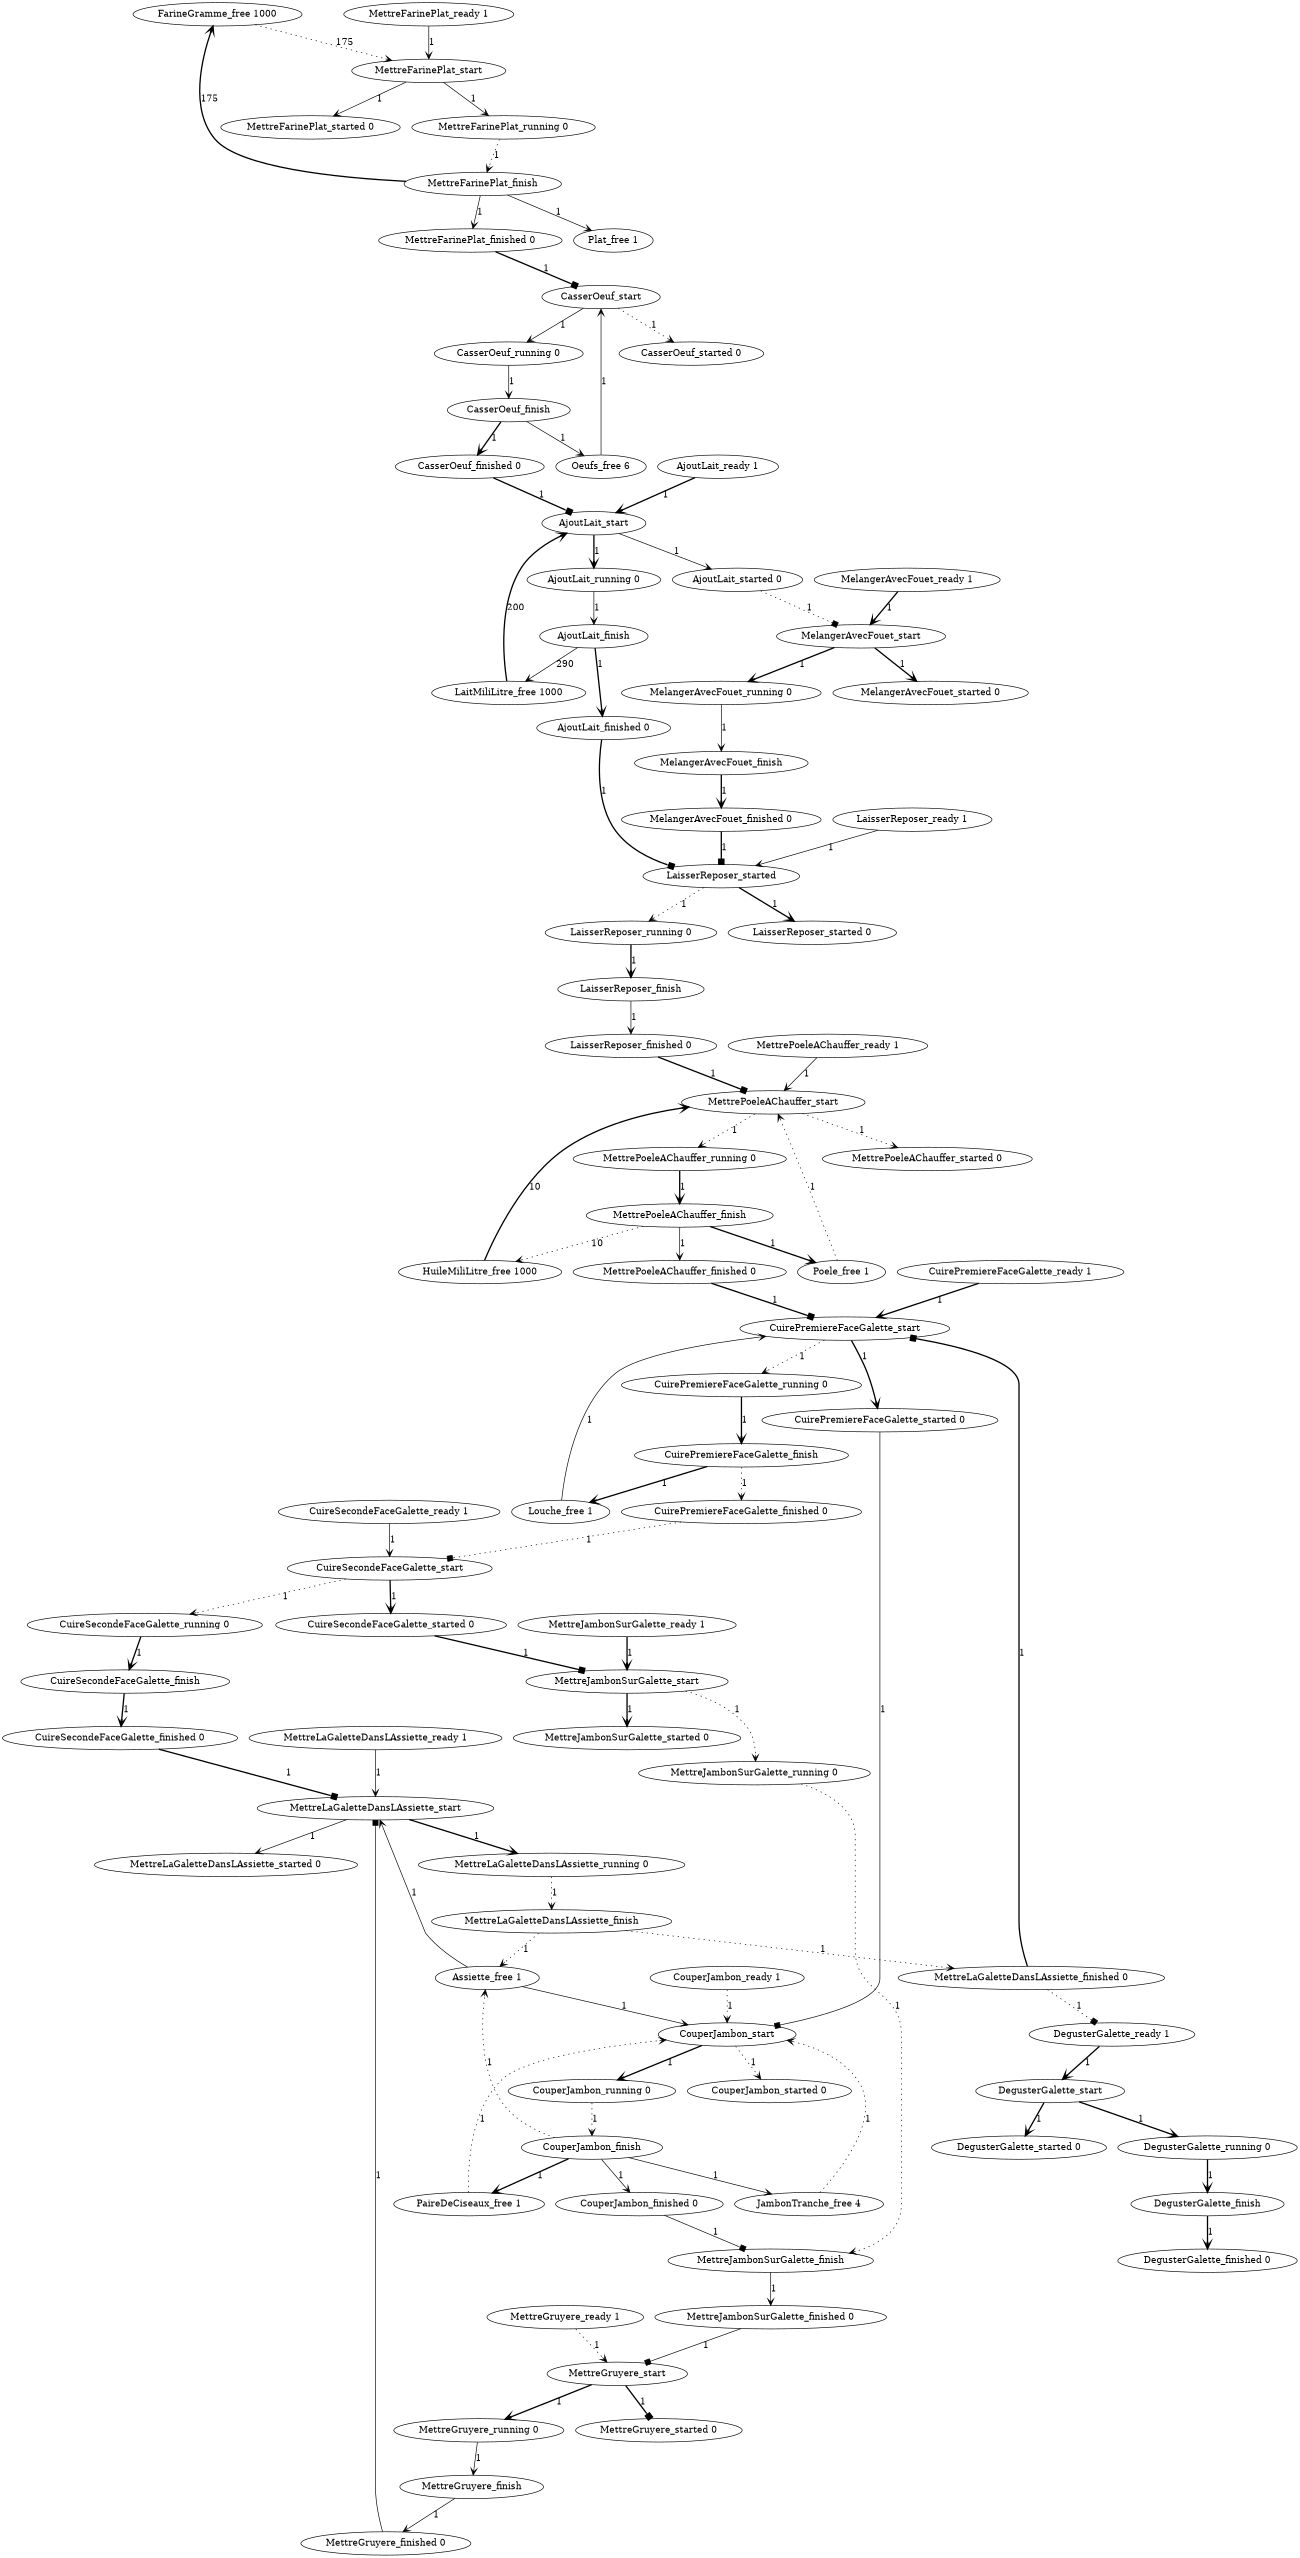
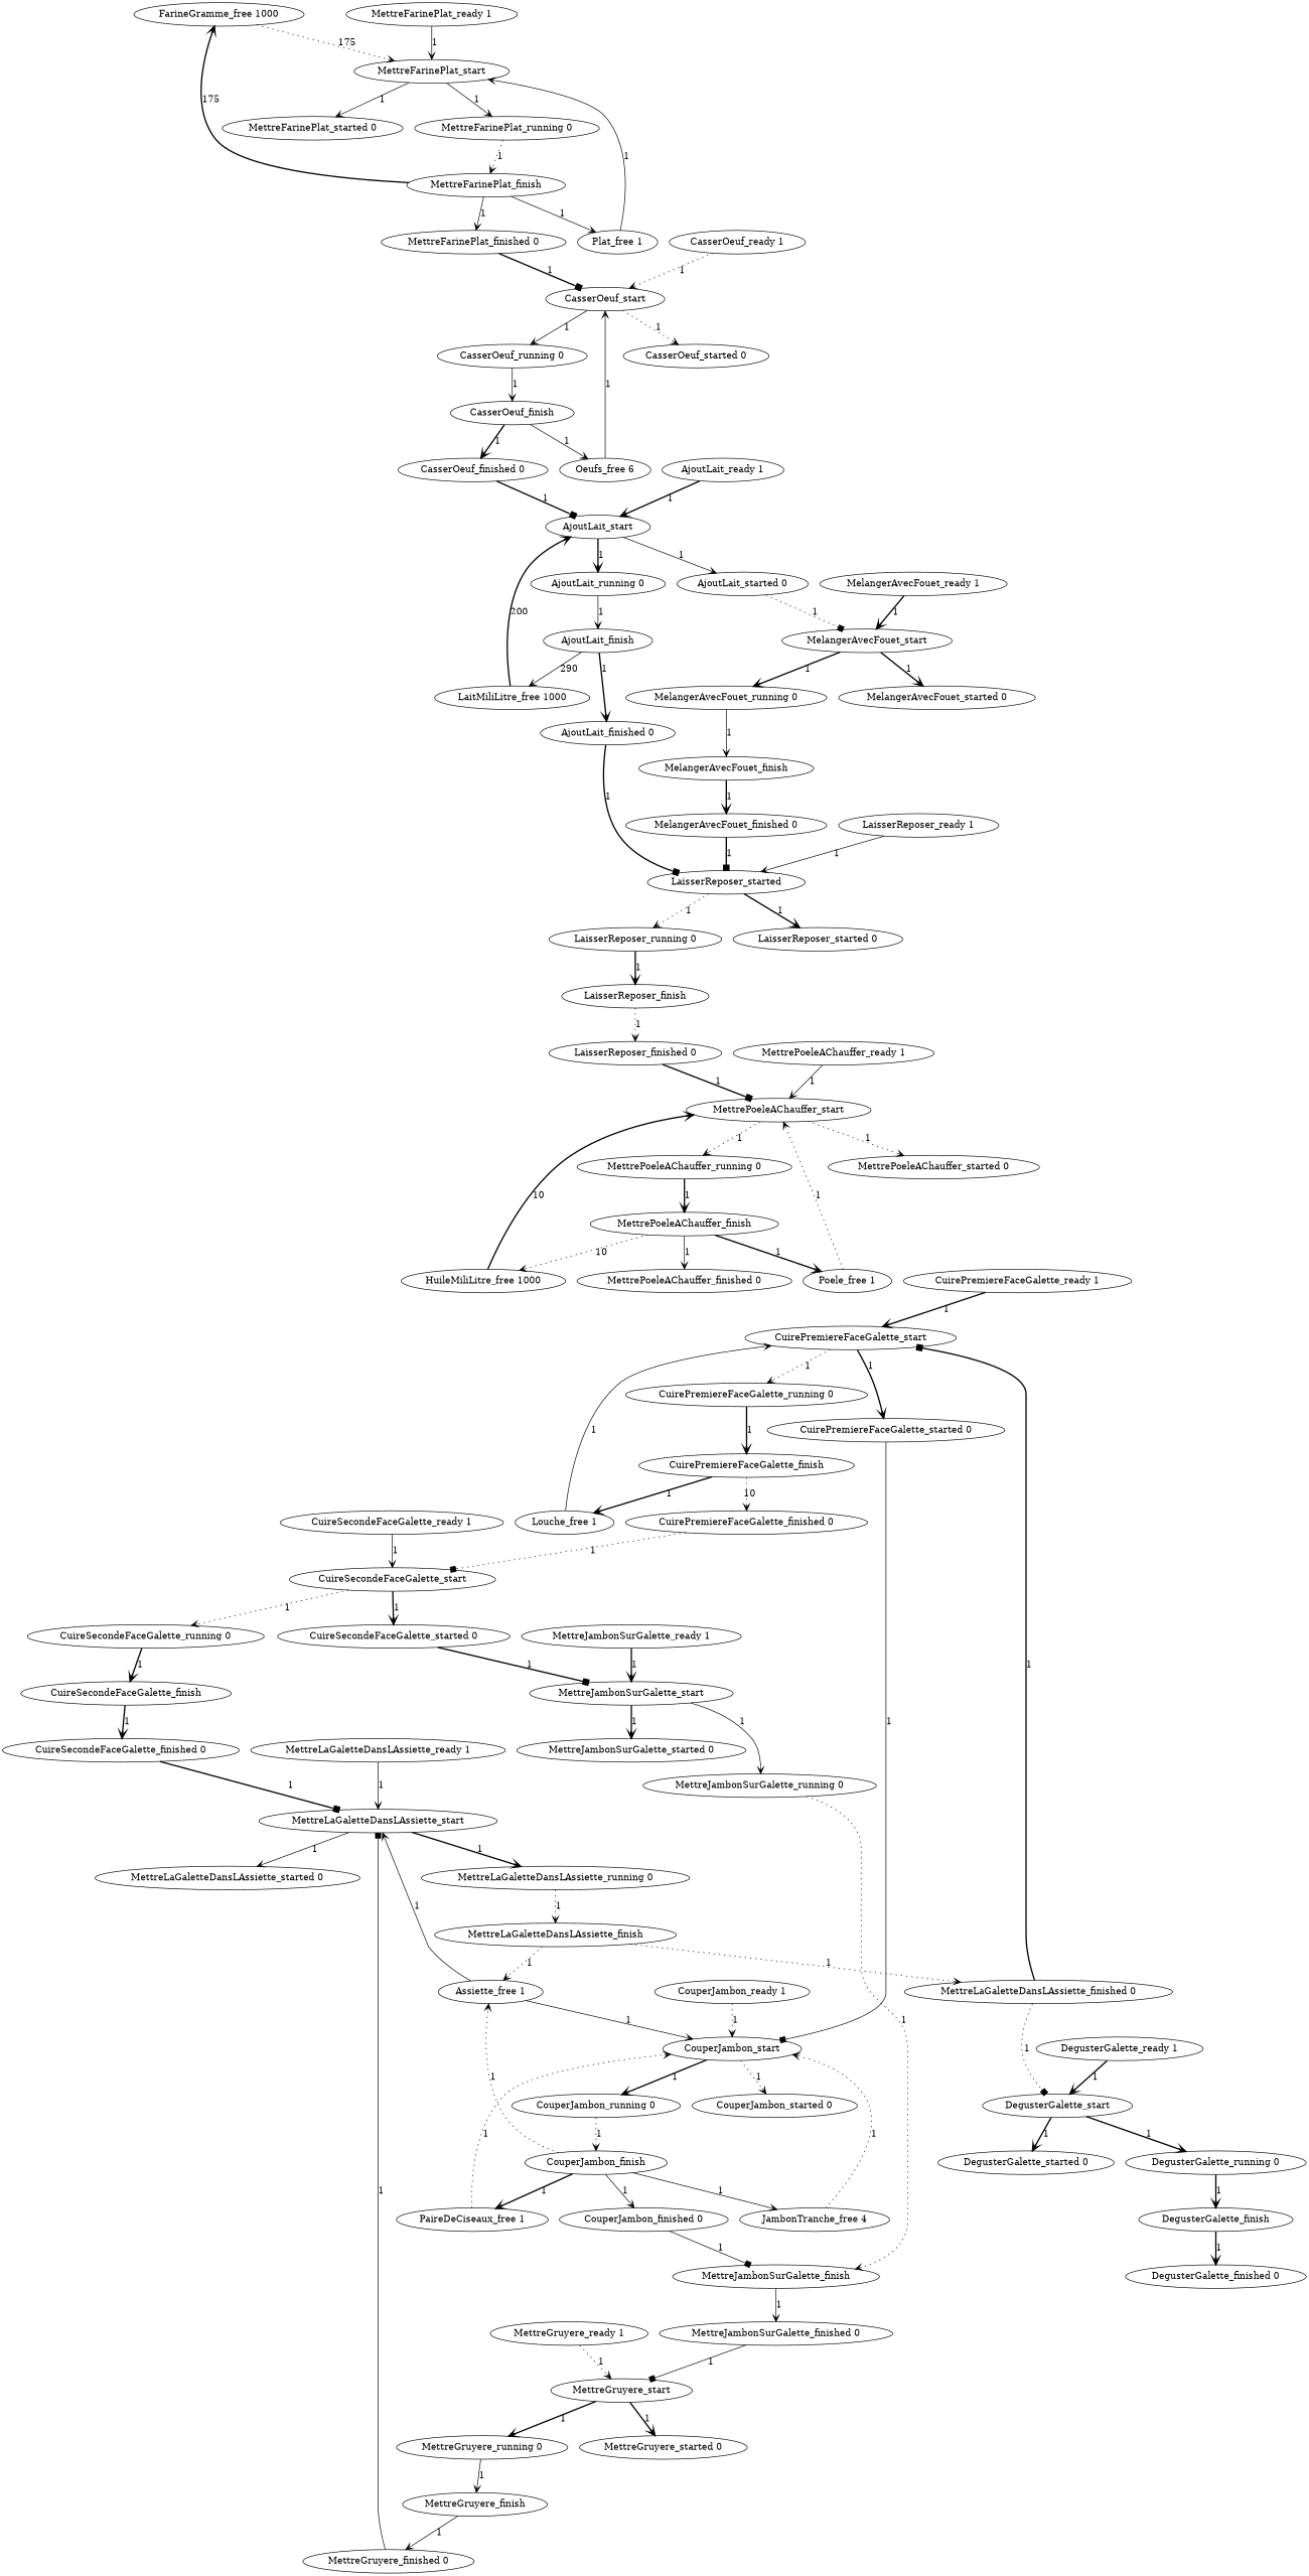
  digraph {
    edge [arrowhead=vee style=bold]
    "FarineGramme_free 1000"
    MettreFarinePlat_start
    "MettreFarinePlat_running 0"
    "MettreFarinePlat_started 0"
    MettreFarinePlat_finish
    "Oeufs_free 6"
    CasserOeuf_start
    "CasserOeuf_running 0"
    "CasserOeuf_started 0"
    CasserOeuf_finish
    "LaitMiliLitre_free 1000"
    AjoutLait_start
    "AjoutLait_running 0"
    "AjoutLait_started 0"
    AjoutLait_finish
    MelangerAvecFouet_start
    "JambonTranche_free 4"
    CouperJambon_start
    "CouperJambon_running 0"
    "CouperJambon_started 0"
    CouperJambon_finish
    "HuileMiliLitre_free 1000"
    MettrePoeleAChauffer_start
    "MettrePoeleAChauffer_running 0"
    "MettrePoeleAChauffer_started 0"
    MettrePoeleAChauffer_finish
    "Louche_free 1"
    CuirePremiereFaceGalette_start
    "CuirePremiereFaceGalette_running 0"
    "CuirePremiereFaceGalette_started 0"
    CuirePremiereFaceGalette_finish
    "PaireDeCiseaux_free 1"
    "Plat_free 1"
    "Poele_free 1"
    "Assiette_free 1"
    MettreLaGaletteDansLAssiette_start
    "MettreLaGaletteDansLAssiette_running 0"
    "MettreLaGaletteDansLAssiette_started 0"
    MettreLaGaletteDansLAssiette_finish
    "MettreFarinePlat_ready 1"
    "MettreFarinePlat_finished 0"
+   "CasserOeuf_ready 1"
    "CasserOeuf_finished 0"
    "AjoutLait_ready 1"
    "AjoutLait_finished 0"
    n46 [label=LaisserReposer_started]
    "MelangerAvecFouet_running 0"
    "MelangerAvecFouet_started 0"
    MelangerAvecFouet_finish
    "LaisserReposer_running 0"
    "LaisserReposer_started 0"
    LaisserReposer_finish
    "MelangerAvecFouet_ready 1"
    "MelangerAvecFouet_finished 0"
    "LaisserReposer_ready 1"
    "LaisserReposer_finished 0"
    "MettrePoeleAChauffer_ready 1"
    "MettrePoeleAChauffer_finished 0"
    "CuirePremiereFaceGalette_ready 1"
    "CuirePremiereFaceGalette_finished 0"
    CuireSecondeFaceGalette_start
    "CuireSecondeFaceGalette_running 0"
    "CuireSecondeFaceGalette_started 0"
    CuireSecondeFaceGalette_finish
    MettreJambonSurGalette_start
    "CouperJambon_ready 1"
    "CouperJambon_finished 0"
    MettreJambonSurGalette_finish
    "MettreJambonSurGalette_finished 0"
    MettreGruyere_start
    "CuireSecondeFaceGalette_ready 1"
    "CuireSecondeFaceGalette_finished 0"
    "MettreJambonSurGalette_running 0"
    "MettreJambonSurGalette_started 0"
    "MettreJambonSurGalette_ready 1"
    "MettreGruyere_running 0"
    "MettreGruyere_started 0"
    MettreGruyere_finish
    "MettreGruyere_ready 1"
    "MettreGruyere_finished 0"
    "MettreLaGaletteDansLAssiette_ready 1"
    "MettreLaGaletteDansLAssiette_finished 0"
    DegusterGalette_start
    "DegusterGalette_running 0"
    "DegusterGalette_started 0"
    DegusterGalette_finish
    "DegusterGalette_ready 1"
    "DegusterGalette_finished 0"
    "FarineGramme_free 1000" -> MettreFarinePlat_start [label=175 style=dotted]
    MettreFarinePlat_start -> "MettreFarinePlat_running 0" [label=1 style=solid]
    MettreFarinePlat_start -> "MettreFarinePlat_started 0" [label=1 style=solid]
    "MettreFarinePlat_running 0" -> MettreFarinePlat_finish [label=1 style=dotted]
    MettreFarinePlat_finish -> "FarineGramme_free 1000" [label=175]
    MettreFarinePlat_finish -> "Plat_free 1" [label=1 style=solid]
    MettreFarinePlat_finish -> "MettreFarinePlat_finished 0" [label=1 style=solid]
    "Oeufs_free 6" -> CasserOeuf_start [label=1 style=solid]
    CasserOeuf_start -> "CasserOeuf_running 0" [label=1 style=solid]
    CasserOeuf_start -> "CasserOeuf_started 0" [label=1 style=dotted]
    "CasserOeuf_running 0" -> CasserOeuf_finish [label=1 style=solid]
    CasserOeuf_finish -> "Oeufs_free 6" [label=1 style=solid]
    CasserOeuf_finish -> "CasserOeuf_finished 0" [label=1]
    "LaitMiliLitre_free 1000" -> AjoutLait_start [label=200]
    AjoutLait_start -> "AjoutLait_running 0" [label=1]
    AjoutLait_start -> "AjoutLait_started 0" [label=1 style=solid]
    "AjoutLait_running 0" -> AjoutLait_finish [label=1 style=solid]
    "AjoutLait_started 0" -> MelangerAvecFouet_start [arrowhead=box label=1 style=dotted]
    AjoutLait_finish -> "LaitMiliLitre_free 1000" [label=290 style=solid]
    AjoutLait_finish -> "AjoutLait_finished 0" [label=1]
    MelangerAvecFouet_start -> "MelangerAvecFouet_running 0" [label=1]
    MelangerAvecFouet_start -> "MelangerAvecFouet_started 0" [label=1]
    "JambonTranche_free 4" -> CouperJambon_start [label=1 style=dotted]
    CouperJambon_start -> "CouperJambon_running 0" [label=1]
    CouperJambon_start -> "CouperJambon_started 0" [label=1 style=dotted]
    "CouperJambon_running 0" -> CouperJambon_finish [label=1 style=dotted]
    CouperJambon_finish -> "JambonTranche_free 4" [label=1 style=solid]
    CouperJambon_finish -> "PaireDeCiseaux_free 1" [label=1]
    CouperJambon_finish -> "Assiette_free 1" [label=1 style=dotted]
    CouperJambon_finish -> "CouperJambon_finished 0" [label=1 style=solid]
    "HuileMiliLitre_free 1000" -> MettrePoeleAChauffer_start [label=10]
    MettrePoeleAChauffer_start -> "MettrePoeleAChauffer_running 0" [label=1 style=dotted]
    MettrePoeleAChauffer_start -> "MettrePoeleAChauffer_started 0" [label=1 style=dotted]
    "MettrePoeleAChauffer_running 0" -> MettrePoeleAChauffer_finish [label=1]
    MettrePoeleAChauffer_finish -> "HuileMiliLitre_free 1000" [label=10 style=dotted]
    MettrePoeleAChauffer_finish -> "Poele_free 1" [label=1]
    MettrePoeleAChauffer_finish -> "MettrePoeleAChauffer_finished 0" [label=1 style=solid]
    "Louche_free 1" -> CuirePremiereFaceGalette_start [label=1 style=solid]
    CuirePremiereFaceGalette_start -> "CuirePremiereFaceGalette_running 0" [label=1 style=dotted]
    CuirePremiereFaceGalette_start -> "CuirePremiereFaceGalette_started 0" [label=1]
    "CuirePremiereFaceGalette_running 0" -> CuirePremiereFaceGalette_finish [label=1]
    "CuirePremiereFaceGalette_started 0" -> CouperJambon_start [arrowhead=box label=1 style=solid]
    CuirePremiereFaceGalette_finish -> "Louche_free 1" [label=1]
-   CuirePremiereFaceGalette_finish -> "CuirePremiereFaceGalette_finished 0" [label=1 style=dotted]
+   CuirePremiereFaceGalette_finish -> "CuirePremiereFaceGalette_finished 0" [label=10 style=dotted]
    "PaireDeCiseaux_free 1" -> CouperJambon_start [label=1 style=dotted]
+   "Plat_free 1" -> MettreFarinePlat_start [label=1 style=solid]
    "Poele_free 1" -> MettrePoeleAChauffer_start [label=1 style=dotted]
    "Assiette_free 1" -> CouperJambon_start [label=1 style=solid]
    "Assiette_free 1" -> MettreLaGaletteDansLAssiette_start [label=1 style=solid]
    MettreLaGaletteDansLAssiette_start -> "MettreLaGaletteDansLAssiette_running 0" [label=1]
    MettreLaGaletteDansLAssiette_start -> "MettreLaGaletteDansLAssiette_started 0" [label=1 style=solid]
    "MettreLaGaletteDansLAssiette_running 0" -> MettreLaGaletteDansLAssiette_finish [label=1 style=dotted]
    MettreLaGaletteDansLAssiette_finish -> "Assiette_free 1" [label=1 style=dotted]
    MettreLaGaletteDansLAssiette_finish -> "MettreLaGaletteDansLAssiette_finished 0" [label=1 style=dotted]
    "MettreFarinePlat_ready 1" -> MettreFarinePlat_start [label=1 style=solid]
    "MettreFarinePlat_finished 0" -> CasserOeuf_start [arrowhead=box label=1]
+   "CasserOeuf_ready 1" -> CasserOeuf_start [label=1 style=dotted]
    "CasserOeuf_finished 0" -> AjoutLait_start [arrowhead=box label=1]
    "AjoutLait_ready 1" -> AjoutLait_start [label=1]
    "AjoutLait_finished 0" -> n46 [arrowhead=box label=1]
    n46 -> "LaisserReposer_running 0" [label=1 style=dotted]
    n46 -> "LaisserReposer_started 0" [label=1]
    "MelangerAvecFouet_running 0" -> MelangerAvecFouet_finish [label=1 style=solid]
    MelangerAvecFouet_finish -> "MelangerAvecFouet_finished 0" [label=1]
    "LaisserReposer_running 0" -> LaisserReposer_finish [label=1]
-   LaisserReposer_finish -> "LaisserReposer_finished 0" [label=1 style=solid]
+   LaisserReposer_finish -> "LaisserReposer_finished 0" [label=1 style=dotted]
    "MelangerAvecFouet_ready 1" -> MelangerAvecFouet_start [label=1]
    "MelangerAvecFouet_finished 0" -> n46 [arrowhead=box label=1]
    "LaisserReposer_ready 1" -> n46 [label=1 style=solid]
    "LaisserReposer_finished 0" -> MettrePoeleAChauffer_start [arrowhead=box label=1]
    "MettrePoeleAChauffer_ready 1" -> MettrePoeleAChauffer_start [label=1 style=solid]
-   "MettrePoeleAChauffer_finished 0" -> CuirePremiereFaceGalette_start [arrowhead=box label=1]
    "CuirePremiereFaceGalette_ready 1" -> CuirePremiereFaceGalette_start [label=1]
    "CuirePremiereFaceGalette_finished 0" -> CuireSecondeFaceGalette_start [arrowhead=box label=1 style=dotted]
    CuireSecondeFaceGalette_start -> "CuireSecondeFaceGalette_running 0" [label=1 style=dotted]
    CuireSecondeFaceGalette_start -> "CuireSecondeFaceGalette_started 0" [label=1]
    "CuireSecondeFaceGalette_running 0" -> CuireSecondeFaceGalette_finish [label=1]
    "CuireSecondeFaceGalette_started 0" -> MettreJambonSurGalette_start [arrowhead=box label=1]
    CuireSecondeFaceGalette_finish -> "CuireSecondeFaceGalette_finished 0" [label=1]
-   MettreJambonSurGalette_start -> "MettreJambonSurGalette_running 0" [label=1 style=dotted]
+   MettreJambonSurGalette_start -> "MettreJambonSurGalette_running 0" [label=1 style=solid]
    MettreJambonSurGalette_start -> "MettreJambonSurGalette_started 0" [label=1]
    "CouperJambon_ready 1" -> CouperJambon_start [label=1 style=dotted]
    "CouperJambon_finished 0" -> MettreJambonSurGalette_finish [arrowhead=box label=1 style=solid]
    MettreJambonSurGalette_finish -> "MettreJambonSurGalette_finished 0" [label=1 style=solid]
    "MettreJambonSurGalette_finished 0" -> MettreGruyere_start [arrowhead=box label=1 style=solid]
    MettreGruyere_start -> "MettreGruyere_running 0" [label=1]
-   MettreGruyere_start -> "MettreGruyere_started 0" [arrowhead=box label=1]
+   MettreGruyere_start -> "MettreGruyere_started 0" [label=1]
    "CuireSecondeFaceGalette_ready 1" -> CuireSecondeFaceGalette_start [label=1 style=solid]
    "CuireSecondeFaceGalette_finished 0" -> MettreLaGaletteDansLAssiette_start [arrowhead=box label=1]
    "MettreJambonSurGalette_running 0" -> MettreJambonSurGalette_finish [label=1 style=dotted]
    "MettreJambonSurGalette_ready 1" -> MettreJambonSurGalette_start [label=1]
    "MettreGruyere_running 0" -> MettreGruyere_finish [label=1 style=solid]
    MettreGruyere_finish -> "MettreGruyere_finished 0" [label=1 style=solid]
    "MettreGruyere_ready 1" -> MettreGruyere_start [label=1 style=dotted]
    "MettreGruyere_finished 0" -> MettreLaGaletteDansLAssiette_start [arrowhead=box label=1 style=solid]
    "MettreLaGaletteDansLAssiette_ready 1" -> MettreLaGaletteDansLAssiette_start [label=1 style=solid]
    "MettreLaGaletteDansLAssiette_finished 0" -> CuirePremiereFaceGalette_start [arrowhead=box label=1]
-   "MettreLaGaletteDansLAssiette_finished 0" -> "DegusterGalette_ready 1" [arrowhead=box label=1 style=dotted]
+   "MettreLaGaletteDansLAssiette_finished 0" -> DegusterGalette_start [arrowhead=box label=1 style=dotted]
    DegusterGalette_start -> "DegusterGalette_running 0" [label=1]
    DegusterGalette_start -> "DegusterGalette_started 0" [label=1]
    "DegusterGalette_running 0" -> DegusterGalette_finish [label=1]
    DegusterGalette_finish -> "DegusterGalette_finished 0" [label=1]
    "DegusterGalette_ready 1" -> DegusterGalette_start [label=1]
  }
